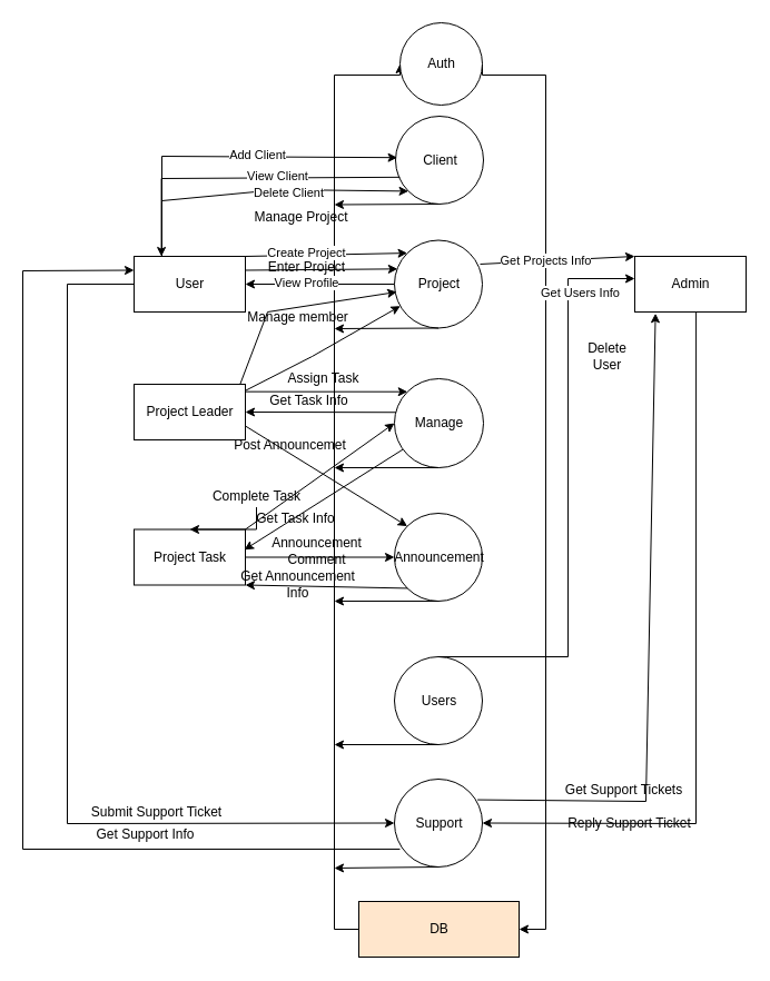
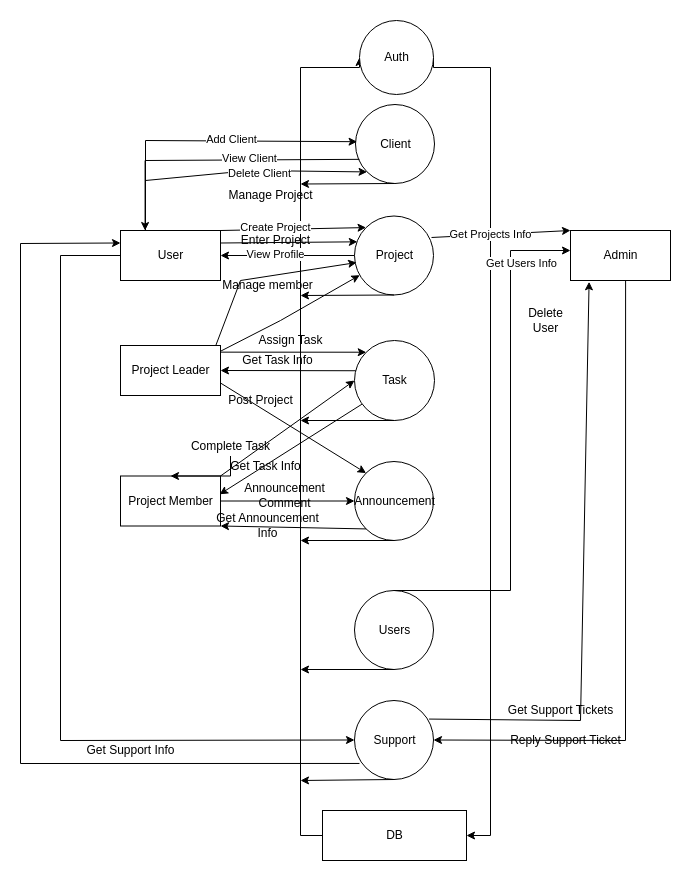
  <mxCell id="0" />
  <mxCell id="1" parent="0" />
  <mxCell id="2" value="Project Leader" style="html=1;dashed=0;whitespace=wrap;" parent="1" vertex="1"><mxGeometry x="120" y="345" width="100" height="50" as="geometry" /></mxCell>
  <mxCell id="3" value="User" style="html=1;dashed=0;whitespace=wrap;" parent="1" vertex="1"><mxGeometry x="120" y="230" width="100" height="50" as="geometry" /></mxCell>
- <mxCell id="4" value="Project Task" style="html=1;dashed=0;whitespace=wrap;" parent="1" vertex="1"><mxGeometry x="120" y="475.5" width="100" height="50" as="geometry" /></mxCell>
+ <mxCell id="4" value="Project Member" style="html=1;dashed=0;whitespace=wrap;" parent="1" vertex="1"><mxGeometry x="120" y="475.5" width="100" height="50" as="geometry" /></mxCell>
  <mxCell id="5" value="Admin" style="html=1;dashed=0;whitespace=wrap;" parent="1" vertex="1"><mxGeometry x="570" y="230" width="100" height="50" as="geometry" /></mxCell>
  <mxCell id="6" style="edgeStyle=orthogonalEdgeStyle;rounded=0;orthogonalLoop=1;jettySize=auto;html=1;exitX=0;exitY=0.5;exitDx=0;exitDy=0;entryX=0;entryY=0.5;entryDx=0;entryDy=0;" parent="1" source="7" target="11" edge="1"><mxGeometry relative="1" as="geometry"><mxPoint x="300" y="150" as="targetPoint" /><Array as="points"><mxPoint x="300" y="835" /><mxPoint x="300" y="67" /></Array></mxGeometry></mxCell>
- <mxCell id="7" value="DB" style="html=1;dashed=0;whitespace=wrap;fillColor=#ffe6cc;" parent="1" vertex="1"><mxGeometry x="322" y="810" width="144" height="50" as="geometry" /></mxCell>
- <mxCell id="8" value="Manage" style="shape=ellipse;html=1;dashed=0;whitespace=wrap;aspect=fixed;perimeter=ellipsePerimeter;" parent="1" vertex="1"><mxGeometry x="354" y="340" width="80" height="80" as="geometry" /></mxCell>
+ <mxCell id="7" value="DB" style="html=1;dashed=0;whitespace=wrap;" parent="1" vertex="1"><mxGeometry x="322" y="810" width="144" height="50" as="geometry" /></mxCell>
+ <mxCell id="8" value="Task" style="shape=ellipse;html=1;dashed=0;whitespace=wrap;aspect=fixed;perimeter=ellipsePerimeter;" parent="1" vertex="1"><mxGeometry x="354" y="340" width="80" height="80" as="geometry" /></mxCell>
  <mxCell id="9" value="Announcement" style="shape=ellipse;html=1;dashed=0;whitespace=wrap;aspect=fixed;perimeter=ellipsePerimeter;" parent="1" vertex="1"><mxGeometry x="354" y="461" width="79" height="79" as="geometry" /></mxCell>
  <mxCell id="10" style="edgeStyle=orthogonalEdgeStyle;rounded=0;orthogonalLoop=1;jettySize=auto;html=1;exitX=1;exitY=0.5;exitDx=0;exitDy=0;entryX=1;entryY=0.5;entryDx=0;entryDy=0;" parent="1" source="11" target="7" edge="1"><mxGeometry relative="1" as="geometry"><mxPoint x="500" y="720" as="targetPoint" /><Array as="points"><mxPoint x="490" y="67" /><mxPoint x="490" y="835" /></Array></mxGeometry></mxCell>
  <mxCell id="11" value="Auth" style="shape=ellipse;html=1;dashed=0;whitespace=wrap;aspect=fixed;perimeter=ellipsePerimeter;" parent="1" vertex="1"><mxGeometry x="359" width="74" height="74" as="geometry" y="20" /></mxCell>
  <mxCell id="12" value="Users" style="shape=ellipse;html=1;dashed=0;whitespace=wrap;aspect=fixed;perimeter=ellipsePerimeter;" parent="1" vertex="1"><mxGeometry x="354" y="590" width="79" height="79" as="geometry" /></mxCell>
  <mxCell id="13" value="Project" style="shape=ellipse;html=1;dashed=0;whitespace=wrap;aspect=fixed;perimeter=ellipsePerimeter;" parent="1" vertex="1"><mxGeometry x="354" y="215.5" width="79" height="79" as="geometry" /></mxCell>
  <mxCell id="14" value="" style="endArrow=classic;html=1;rounded=0;exitX=1;exitY=0;exitDx=0;exitDy=0;entryX=0;entryY=0;entryDx=0;entryDy=0;" parent="1" source="3" target="13" edge="1"><mxGeometry width="50" height="50" relative="1" as="geometry"><mxPoint x="360" y="460" as="sourcePoint" /><mxPoint x="410" y="410" as="targetPoint" /></mxGeometry></mxCell>
  <mxCell id="15" value="Create Project" style="edgeLabel;html=1;align=center;verticalAlign=middle;resizable=0;points=[];" parent="14" vertex="1" connectable="0"><mxGeometry x="-0.243" y="2" relative="1" as="geometry"><mxPoint as="offset" /></mxGeometry></mxCell>
  <mxCell id="16" value="" style="endArrow=classic;html=1;rounded=0;exitX=0.5;exitY=1;exitDx=0;exitDy=0;" parent="1" source="9" edge="1"><mxGeometry width="50" height="50" relative="1" as="geometry"><mxPoint x="160" y="490" as="sourcePoint" /><mxPoint x="300" y="540" as="targetPoint" /></mxGeometry></mxCell>
  <mxCell id="17" value="" style="endArrow=classic;html=1;rounded=0;exitX=0.5;exitY=1;exitDx=0;exitDy=0;" parent="1" source="12" edge="1"><mxGeometry width="50" height="50" relative="1" as="geometry"><mxPoint x="383.5" y="669" as="sourcePoint" /><mxPoint x="300" y="669" as="targetPoint" /></mxGeometry></mxCell>
  <mxCell id="18" value="" style="endArrow=classic;html=1;rounded=0;exitX=0.5;exitY=1;exitDx=0;exitDy=0;" parent="1" source="8" edge="1"><mxGeometry width="50" height="50" relative="1" as="geometry"><mxPoint x="403.5" y="550" as="sourcePoint" /><mxPoint x="300" y="420" as="targetPoint" /></mxGeometry></mxCell>
  <mxCell id="19" value="" style="endArrow=classic;html=1;rounded=0;exitX=0.5;exitY=1;exitDx=0;exitDy=0;" parent="1" source="13" edge="1"><mxGeometry width="50" height="50" relative="1" as="geometry"><mxPoint x="394" y="300" as="sourcePoint" /><mxPoint x="300" y="295" as="targetPoint" /></mxGeometry></mxCell>
  <mxCell id="20" value="" style="endArrow=classic;html=1;rounded=0;exitX=0.975;exitY=0.272;exitDx=0;exitDy=0;exitPerimeter=0;entryX=0;entryY=0;entryDx=0;entryDy=0;" parent="1" source="13" target="5" edge="1"><mxGeometry width="50" height="50" relative="1" as="geometry"><mxPoint x="550" y="345" as="sourcePoint" /><mxPoint x="570" y="237" as="targetPoint" /></mxGeometry></mxCell>
  <mxCell id="21" value="Get Projects Info" style="edgeLabel;html=1;align=center;verticalAlign=middle;resizable=0;points=[];" parent="20" vertex="1" connectable="0"><mxGeometry x="-0.528" y="2" relative="1" as="geometry"><mxPoint x="26" as="offset" /></mxGeometry></mxCell>
  <mxCell id="22" value="Support" style="shape=ellipse;html=1;dashed=0;whitespace=wrap;aspect=fixed;perimeter=ellipsePerimeter;" parent="1" vertex="1"><mxGeometry x="354" y="700" width="79" height="79" as="geometry" /></mxCell>
  <mxCell id="23" value="" style="endArrow=classic;html=1;rounded=0;exitX=0.5;exitY=1;exitDx=0;exitDy=0;" parent="1" source="22" edge="1"><mxGeometry width="50" height="50" relative="1" as="geometry"><mxPoint x="403.5" y="679" as="sourcePoint" /><mxPoint x="300" y="780" as="targetPoint" /></mxGeometry></mxCell>
  <mxCell id="24" value="" style="endArrow=classic;html=1;rounded=0;exitX=0.5;exitY=0;exitDx=0;exitDy=0;" parent="1" source="12" edge="1"><mxGeometry width="50" height="50" relative="1" as="geometry"><mxPoint x="280" y="490" as="sourcePoint" /><mxPoint x="570" y="250" as="targetPoint" /><Array as="points"><mxPoint x="510" y="590" /><mxPoint x="510" y="250" /></Array></mxGeometry></mxCell>
  <mxCell id="25" value="Get Users Info" style="edgeLabel;html=1;align=center;verticalAlign=middle;resizable=0;points=[];" parent="24" vertex="1" connectable="0"><mxGeometry x="0.112" y="-1" relative="1" as="geometry"><mxPoint x="9" y="-157" as="offset" /></mxGeometry></mxCell>
  <mxCell id="26" value="" style="endArrow=classic;html=1;rounded=0;exitX=0.944;exitY=0.235;exitDx=0;exitDy=0;exitPerimeter=0;entryX=0.186;entryY=1.026;entryDx=0;entryDy=0;entryPerimeter=0;" parent="1" source="22" target="5" edge="1"><mxGeometry width="50" height="50" relative="1" as="geometry"><mxPoint x="280" y="590" as="sourcePoint" /><mxPoint x="650" y="330" as="targetPoint" /><Array as="points"><mxPoint x="580" y="720" /></Array></mxGeometry></mxCell>
  <mxCell id="27" value="Get Support Tickets" style="text;html=1;align=center;verticalAlign=middle;resizable=0;points=[];autosize=1;strokeColor=none;fillColor=none;" parent="1" vertex="1"><mxGeometry x="500" y="700" width="120" height="20" as="geometry" /></mxCell>
  <mxCell id="28" value="" style="endArrow=classic;html=1;rounded=0;exitX=0.551;exitY=0.999;exitDx=0;exitDy=0;exitPerimeter=0;entryX=1;entryY=0.5;entryDx=0;entryDy=0;" parent="1" source="5" target="22" edge="1"><mxGeometry width="50" height="50" relative="1" as="geometry"><mxPoint x="360" y="540" as="sourcePoint" /><mxPoint x="410" y="490" as="targetPoint" /><Array as="points"><mxPoint x="625" y="740" /></Array></mxGeometry></mxCell>
  <mxCell id="29" value="Reply Support Ticket" style="text;html=1;align=center;verticalAlign=middle;resizable=0;points=[];autosize=1;strokeColor=none;fillColor=none;" parent="1" vertex="1"><mxGeometry x="500" y="729.5" width="130" height="20" as="geometry" /></mxCell>
  <mxCell id="30" value="" style="endArrow=classic;html=1;rounded=0;exitX=1;exitY=0.25;exitDx=0;exitDy=0;entryX=0.036;entryY=0.327;entryDx=0;entryDy=0;entryPerimeter=0;" parent="1" source="3" target="13" edge="1"><mxGeometry width="50" height="50" relative="1" as="geometry"><mxPoint x="360" y="400" as="sourcePoint" /><mxPoint x="410" y="350" as="targetPoint" /></mxGeometry></mxCell>
  <mxCell id="31" value="Enter Project" style="text;html=1;align=center;verticalAlign=middle;resizable=0;points=[];autosize=1;strokeColor=none;fillColor=none;" parent="1" vertex="1"><mxGeometry x="230" y="230" width="90" height="20" as="geometry" /></mxCell>
  <mxCell id="32" value="" style="endArrow=classic;html=1;rounded=0;exitX=0;exitY=0.5;exitDx=0;exitDy=0;entryX=1;entryY=0.5;entryDx=0;entryDy=0;" parent="1" source="13" target="3" edge="1"><mxGeometry width="50" height="50" relative="1" as="geometry"><mxPoint x="360" y="380" as="sourcePoint" /><mxPoint x="410" y="330" as="targetPoint" /></mxGeometry></mxCell>
  <mxCell id="33" value="View Profile" style="edgeLabel;html=1;align=center;verticalAlign=middle;resizable=0;points=[];" parent="32" vertex="1" connectable="0"><mxGeometry x="0.256" y="-2" relative="1" as="geometry"><mxPoint x="4" as="offset" /></mxGeometry></mxCell>
  <mxCell id="34" value="" style="endArrow=classic;html=1;rounded=0;exitX=0.954;exitY=-0.005;exitDx=0;exitDy=0;exitPerimeter=0;entryX=0.027;entryY=0.589;entryDx=0;entryDy=0;entryPerimeter=0;" parent="1" source="2" target="13" edge="1"><mxGeometry width="50" height="50" relative="1" as="geometry"><mxPoint x="360" y="440" as="sourcePoint" /><mxPoint x="410" y="390" as="targetPoint" /><Array as="points"><mxPoint x="240" y="280" /></Array></mxGeometry></mxCell>
  <mxCell id="35" value="Manage member" style="text;html=1;align=center;verticalAlign=middle;resizable=0;points=[];autosize=1;strokeColor=none;fillColor=none;" parent="1" vertex="1"><mxGeometry x="212" y="274.5" width="110" height="20" as="geometry" /></mxCell>
  <mxCell id="36" value="" style="endArrow=classic;html=1;rounded=0;exitX=0.996;exitY=0.119;exitDx=0;exitDy=0;exitPerimeter=0;" parent="1" source="2" target="13" edge="1"><mxGeometry width="50" height="50" relative="1" as="geometry"><mxPoint x="360" y="440" as="sourcePoint" /><mxPoint x="410" y="390" as="targetPoint" /><Array as="points"><mxPoint x="280" y="320" /></Array></mxGeometry></mxCell>
  <mxCell id="37" value="Manage Project" style="text;html=1;align=center;verticalAlign=middle;resizable=0;points=[];autosize=1;strokeColor=none;fillColor=none;" parent="1" vertex="1"><mxGeometry x="220" y="185" width="100" height="20" as="geometry" /></mxCell>
  <mxCell id="38" value="" style="endArrow=classic;html=1;rounded=0;exitX=0.996;exitY=0.133;exitDx=0;exitDy=0;entryX=0;entryY=0;entryDx=0;entryDy=0;exitPerimeter=0;" parent="1" source="2" target="8" edge="1"><mxGeometry width="50" height="50" relative="1" as="geometry"><mxPoint x="360" y="440" as="sourcePoint" /><mxPoint x="410" y="390" as="targetPoint" /></mxGeometry></mxCell>
  <mxCell id="39" value="Assign Task" style="text;html=1;align=center;verticalAlign=middle;resizable=0;points=[];autosize=1;strokeColor=none;fillColor=none;" parent="1" vertex="1"><mxGeometry x="250" y="330" width="80" height="20" as="geometry" /></mxCell>
  <mxCell id="40" value="" style="endArrow=classic;html=1;rounded=0;exitX=0.016;exitY=0.378;exitDx=0;exitDy=0;exitPerimeter=0;" parent="1" source="8" edge="1"><mxGeometry width="50" height="50" relative="1" as="geometry"><mxPoint x="350" y="370" as="sourcePoint" /><mxPoint x="220" y="370" as="targetPoint" /></mxGeometry></mxCell>
  <mxCell id="41" value="Get Task Info" style="text;html=1;align=center;verticalAlign=middle;resizable=0;points=[];autosize=1;strokeColor=none;fillColor=none;" parent="1" vertex="1"><mxGeometry x="232" y="350" width="90" height="20" as="geometry" /></mxCell>
  <mxCell id="42" value="" style="endArrow=classic;html=1;rounded=0;exitX=1;exitY=0.75;exitDx=0;exitDy=0;entryX=0;entryY=0;entryDx=0;entryDy=0;" parent="1" source="2" target="9" edge="1"><mxGeometry width="50" height="50" relative="1" as="geometry"><mxPoint x="340" y="430" as="sourcePoint" /><mxPoint x="390" y="380" as="targetPoint" /></mxGeometry></mxCell>
  <mxCell id="43" value="" style="endArrow=classic;html=1;rounded=0;exitX=1;exitY=0;exitDx=0;exitDy=0;entryX=0;entryY=0.5;entryDx=0;entryDy=0;" parent="1" source="4" target="8" edge="1"><mxGeometry width="50" height="50" relative="1" as="geometry"><mxPoint x="340" y="430" as="sourcePoint" /><mxPoint x="390" y="380" as="targetPoint" /></mxGeometry></mxCell>
  <mxCell id="44" value="" style="edgeStyle=orthogonalEdgeStyle;rounded=0;orthogonalLoop=1;jettySize=auto;html=1;" parent="1" source="45" target="4" edge="1"><mxGeometry relative="1" as="geometry" /></mxCell>
  <mxCell id="45" value="Complete Task" style="text;html=1;align=center;verticalAlign=middle;resizable=0;points=[];autosize=1;strokeColor=none;fillColor=none;" parent="1" vertex="1"><mxGeometry x="180" y="435.5" width="100" height="20" as="geometry" /></mxCell>
- <mxCell id="46" value="Post Announcemet" style="text;html=1;align=center;verticalAlign=middle;resizable=0;points=[];autosize=1;strokeColor=none;fillColor=none;" parent="1" vertex="1"><mxGeometry x="200" y="390" width="120" height="20" as="geometry" /></mxCell>
+ <mxCell id="46" value="Post Project" style="text;html=1;align=center;verticalAlign=middle;resizable=0;points=[];autosize=1;strokeColor=none;fillColor=none;" parent="1" vertex="1"><mxGeometry x="200" y="390" width="120" height="20" as="geometry" /></mxCell>
  <mxCell id="47" value="" style="endArrow=classic;html=1;rounded=0;exitX=0.093;exitY=0.796;exitDx=0;exitDy=0;exitPerimeter=0;entryX=0.991;entryY=0.366;entryDx=0;entryDy=0;entryPerimeter=0;" parent="1" source="8" target="4" edge="1"><mxGeometry width="50" height="50" relative="1" as="geometry"><mxPoint x="330" y="440" as="sourcePoint" /><mxPoint x="380" y="390" as="targetPoint" /></mxGeometry></mxCell>
  <mxCell id="48" value="Get Task Info" style="text;html=1;align=center;verticalAlign=middle;resizable=0;points=[];autosize=1;strokeColor=none;fillColor=none;" parent="1" vertex="1"><mxGeometry x="220" y="455.5" width="90" height="20" as="geometry" /></mxCell>
  <mxCell id="49" value="" style="endArrow=classic;html=1;rounded=0;exitX=1;exitY=0.5;exitDx=0;exitDy=0;" parent="1" source="4" target="9" edge="1"><mxGeometry width="50" height="50" relative="1" as="geometry"><mxPoint x="340" y="430" as="sourcePoint" /><mxPoint x="390" y="380" as="targetPoint" /></mxGeometry></mxCell>
  <mxCell id="50" value="&lt;div&gt;Announcement &lt;br&gt;&lt;/div&gt;&lt;div&gt;Comment&lt;/div&gt;" style="text;html=1;align=center;verticalAlign=middle;resizable=0;points=[];autosize=1;strokeColor=none;fillColor=none;" parent="1" vertex="1"><mxGeometry x="234" y="480" width="100" height="30" as="geometry" /></mxCell>
  <mxCell id="51" value="" style="endArrow=classic;html=1;rounded=0;exitX=0;exitY=1;exitDx=0;exitDy=0;entryX=1;entryY=1;entryDx=0;entryDy=0;" parent="1" source="9" target="4" edge="1"><mxGeometry width="50" height="50" relative="1" as="geometry"><mxPoint x="340" y="430" as="sourcePoint" /><mxPoint x="220" y="510" as="targetPoint" /></mxGeometry></mxCell>
  <mxCell id="52" value="&lt;div&gt;Get Announcement&lt;/div&gt;&lt;div&gt;Info&lt;br&gt;&lt;/div&gt;" style="text;html=1;align=center;verticalAlign=middle;resizable=0;points=[];autosize=1;strokeColor=none;fillColor=none;" parent="1" vertex="1"><mxGeometry x="207" y="510" width="120" height="30" as="geometry" /></mxCell>
  <mxCell id="53" value="" style="endArrow=classic;html=1;rounded=0;exitX=0;exitY=0.5;exitDx=0;exitDy=0;entryX=0;entryY=0.5;entryDx=0;entryDy=0;" parent="1" source="3" target="22" edge="1"><mxGeometry width="50" height="50" relative="1" as="geometry"><mxPoint x="340" y="360" as="sourcePoint" /><mxPoint x="40" y="340" as="targetPoint" /><Array as="points"><mxPoint x="60" y="255" /><mxPoint x="60" y="740" /></Array></mxGeometry></mxCell>
- <mxCell id="54" value="Submit Support Ticket" style="text;html=1;align=center;verticalAlign=middle;resizable=0;points=[];autosize=1;strokeColor=none;fillColor=none;" parent="1" vertex="1"><mxGeometry x="70" y="720" width="140" height="20" as="geometry" /></mxCell>
  <mxCell id="55" value="" style="endArrow=classic;html=1;rounded=0;exitX=0.063;exitY=0.797;exitDx=0;exitDy=0;exitPerimeter=0;entryX=0;entryY=0.25;entryDx=0;entryDy=0;" parent="1" source="22" target="3" edge="1"><mxGeometry width="50" height="50" relative="1" as="geometry"><mxPoint x="330" y="490" as="sourcePoint" /><mxPoint x="10" y="763" as="targetPoint" /><Array as="points"><mxPoint x="20" y="763" /><mxPoint x="20" y="243" /></Array></mxGeometry></mxCell>
  <mxCell id="56" value="Get Support Info" style="text;html=1;align=center;verticalAlign=middle;resizable=0;points=[];autosize=1;strokeColor=none;fillColor=none;" parent="1" vertex="1"><mxGeometry x="80" y="740" width="100" height="20" as="geometry" /></mxCell>
  <mxCell id="57" value="&lt;div&gt;Delete&lt;/div&gt;&lt;div&gt;User&lt;br&gt;&lt;/div&gt;" style="text;html=1;align=center;verticalAlign=middle;resizable=0;points=[];autosize=1;strokeColor=none;fillColor=none;" parent="1" vertex="1"><mxGeometry x="520" y="305" width="50" height="30" as="geometry" /></mxCell>
  <mxCell id="58" value="Client" style="shape=ellipse;html=1;dashed=0;whitespace=wrap;aspect=fixed;perimeter=ellipsePerimeter;" vertex="1" parent="1"><mxGeometry x="355" y="104" width="79" height="79" as="geometry" /></mxCell>
  <mxCell id="59" value="" style="endArrow=classic;html=1;rounded=0;exitX=0.25;exitY=0;exitDx=0;exitDy=0;entryX=0.02;entryY=0.471;entryDx=0;entryDy=0;entryPerimeter=0;" edge="1" parent="1" source="3" target="58"><mxGeometry width="50" height="50" relative="1" as="geometry"><mxPoint x="217.22" y="183" as="sourcePoint" /><mxPoint x="350" y="140" as="targetPoint" /><Array as="points"><mxPoint x="145" y="140" /></Array></mxGeometry></mxCell>
  <mxCell id="60" value="Add Client" style="edgeLabel;html=1;align=center;verticalAlign=middle;resizable=0;points=[];" vertex="1" connectable="0" parent="59"><mxGeometry x="-0.243" y="2" relative="1" as="geometry"><mxPoint x="61" as="offset" /></mxGeometry></mxCell>
  <mxCell id="61" value="" style="endArrow=classic;html=1;rounded=0;exitX=0.056;exitY=0.694;exitDx=0;exitDy=0;entryX=0.25;entryY=0;entryDx=0;entryDy=0;exitPerimeter=0;" edge="1" parent="1"><mxGeometry width="50" height="50" relative="1" as="geometry"><mxPoint x="359.004" y="158.826" as="sourcePoint" /><mxPoint x="144.58" y="230" as="targetPoint" /><Array as="points"><mxPoint x="144.58" y="160" /></Array></mxGeometry></mxCell>
  <mxCell id="62" value="View Client" style="edgeLabel;html=1;align=center;verticalAlign=middle;resizable=0;points=[];" vertex="1" connectable="0" parent="61"><mxGeometry x="0.256" y="-2" relative="1" as="geometry"><mxPoint x="69" as="offset" /></mxGeometry></mxCell>
  <mxCell id="63" value="" style="endArrow=classic;html=1;rounded=0;exitX=0.5;exitY=1;exitDx=0;exitDy=0;" edge="1" parent="1"><mxGeometry width="50" height="50" relative="1" as="geometry"><mxPoint x="393.5" y="183" as="sourcePoint" /><mxPoint x="300" y="183.5" as="targetPoint" /></mxGeometry></mxCell>
  <mxCell id="64" value="" style="endArrow=classic;html=1;rounded=0;exitX=0.25;exitY=0;exitDx=0;exitDy=0;entryX=0;entryY=1;entryDx=0;entryDy=0;" edge="1" parent="1" source="3" target="58"><mxGeometry width="50" height="50" relative="1" as="geometry"><mxPoint x="155" y="240" as="sourcePoint" /><mxPoint x="366.58" y="151.209" as="targetPoint" /><Array as="points"><mxPoint x="145" y="180" /><mxPoint x="250" y="170" /></Array></mxGeometry></mxCell>
  <mxCell id="65" value="Delete Client" style="edgeLabel;html=1;align=center;verticalAlign=middle;resizable=0;points=[];" vertex="1" connectable="0" parent="64"><mxGeometry x="-0.243" y="2" relative="1" as="geometry"><mxPoint x="61" as="offset" /></mxGeometry></mxCell>
